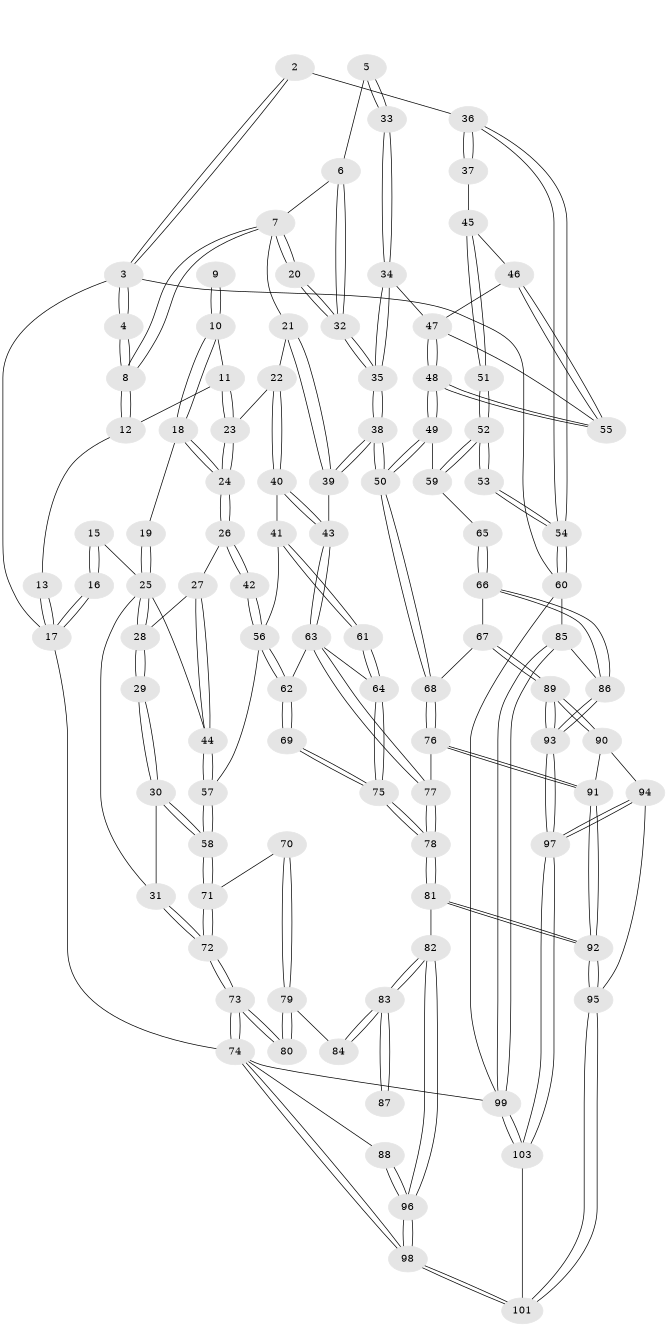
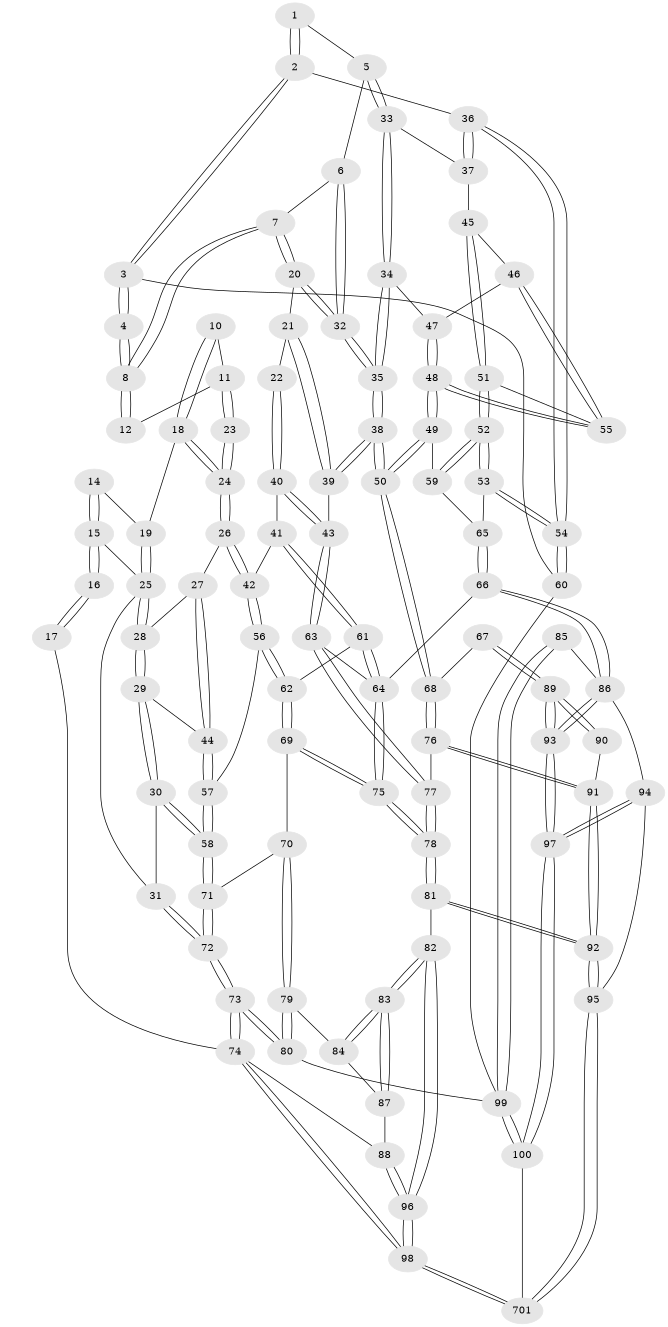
  graph {
    node [color=gray90 style=filled]
+   1
    2
    5
    3
    36
    6
    33
    4
    17
    60
    37
    54
    8
    74
    85
    99
    12
    7
    32
    34
    20
    35
    21
-   13
-   9
    10
    11
    18
+   14
    15
    19
    23
    24
    16
    25
    31
    28
    72
    98
    88
    26
    22
    39
    40
    43
    41
    27
    42
    29
    44
    56
    57
    30
    58
    71
    73
    38
    47
    45
    48
    50
    46
    51
    68
    63
    61
    62
    64
    77
    55
    52
    49
    59
    65
    76
    53
    66
    69
    86
-   100 [label=103]
+   100
    75
    70
    78
    67
    89
    93
    90
    91
    79
    80
    84
-   101
+   101 [label=701]
    81
    92
    82
    87
    96
    83
    95
    97
    94
+   1 -- 2
+   1 -- 2
+   1 -- 5
    2 -- 3
    2 -- 3
    2 -- 36
    5 -- 6
    5 -- 33
    5 -- 33
    3 -- 4
    3 -- 4
-   3 -- 17
    3 -- 60
    36 -- 37
    36 -- 37
    36 -- 54
    36 -- 54
    6 -- 7
    6 -- 32
    6 -- 32
+   33 -- 37
    33 -- 34
    33 -- 34
    4 -- 8
    4 -- 8
    17 -- 74
-   60 -- 85
    60 -- 99
    37 -- 45
    54 -- 60
    54 -- 60
    8 -- 12
    8 -- 12
-   74 -- 99
+   80 -- 99
    74 -- 98
    74 -- 98
    74 -- 88
    85 -- 99
    85 -- 99
    85 -- 86
    99 -- 100
    99 -- 100
-   12 -- 13
    7 -- 8
    7 -- 8
    7 -- 20
    7 -- 20
    32 -- 35
    32 -- 35
    34 -- 35
    34 -- 35
    34 -- 47
    20 -- 32
    20 -- 32
-   7 -- 21
+   20 -- 21
    35 -- 38
    35 -- 38
    21 -- 22
    21 -- 39
    21 -- 39
-   13 -- 17
-   13 -- 17
-   9 -- 10
-   9 -- 10
    10 -- 11
    10 -- 18
    10 -- 18
    11 -- 12
    11 -- 23
    11 -- 23
    18 -- 19
    18 -- 24
    18 -- 24
+   14 -- 15
+   14 -- 15
+   14 -- 19
    15 -- 16
    15 -- 16
    15 -- 25
    19 -- 25
    19 -- 25
    23 -- 24
    23 -- 24
    24 -- 26
    24 -- 26
    16 -- 17
    16 -- 17
    25 -- 31
    25 -- 28
    25 -- 28
    31 -- 72
    31 -- 72
    28 -- 29
    28 -- 29
    72 -- 73
    72 -- 73
    98 -- 101
    98 -- 101
    88 -- 96
    88 -- 96
    26 -- 27
    26 -- 42
    26 -- 42
-   22 -- 23
    22 -- 40
    22 -- 40
    39 -- 43
    40 -- 43
    40 -- 43
    40 -- 41
    43 -- 63
    43 -- 63
-   41 -- 56
+   41 -- 42
    41 -- 61
    41 -- 61
    27 -- 28
    27 -- 44
    27 -- 44
    42 -- 56
    42 -- 56
-   25 -- 44
+   29 -- 44
    29 -- 30
    29 -- 30
    44 -- 57
    44 -- 57
    56 -- 57
    56 -- 62
    56 -- 62
    57 -- 58
    57 -- 58
    30 -- 31
    30 -- 58
    30 -- 58
    58 -- 71
    58 -- 71
    71 -- 72
    71 -- 72
    73 -- 74
    73 -- 74
    73 -- 80
    73 -- 80
    38 -- 39
    38 -- 39
    38 -- 50
    38 -- 50
    47 -- 48
    47 -- 48
    45 -- 46
    45 -- 51
    45 -- 51
    48 -- 55
    48 -- 55
    48 -- 49
    48 -- 49
    50 -- 68
    50 -- 68
    46 -- 47
    46 -- 55
    46 -- 55
-   47 -- 55
+   51 -- 55
    51 -- 52
    51 -- 52
    68 -- 76
    68 -- 76
    63 -- 64
    63 -- 77
    63 -- 77
-   63 -- 62
+   61 -- 62
    61 -- 64
    61 -- 64
    62 -- 69
    62 -- 69
    64 -- 75
    64 -- 75
    77 -- 78
    77 -- 78
    52 -- 59
    52 -- 59
    52 -- 53
    52 -- 53
    49 -- 50
    49 -- 50
    49 -- 59
    59 -- 65
    65 -- 66
    65 -- 66
    76 -- 77
    76 -- 91
    76 -- 91
    53 -- 54
    53 -- 54
+   53 -- 65
    66 -- 86
    66 -- 86
-   66 -- 67
+   66 -- 64
    69 -- 75
    69 -- 75
+   69 -- 70
    86 -- 93
    86 -- 93
    100 -- 101
    75 -- 78
    75 -- 78
    70 -- 71
    70 -- 79
    70 -- 79
    78 -- 81
    78 -- 81
    67 -- 68
    67 -- 89
    67 -- 89
    89 -- 93
    89 -- 93
    89 -- 90
    89 -- 90
    93 -- 97
    93 -- 97
    90 -- 91
-   90 -- 94
+   86 -- 94
    91 -- 92
    91 -- 92
    79 -- 80
    79 -- 80
    79 -- 84
+   84 -- 87
    81 -- 92
    81 -- 92
    81 -- 82
    92 -- 95
    92 -- 95
    82 -- 96
    82 -- 96
    82 -- 83
    82 -- 83
+   87 -- 88
    96 -- 98
    96 -- 98
    83 -- 84
    83 -- 84
    83 -- 87
    83 -- 87
    95 -- 101
    95 -- 101
    97 -- 100
    97 -- 100
    94 -- 95
    94 -- 97
    94 -- 97
  }
